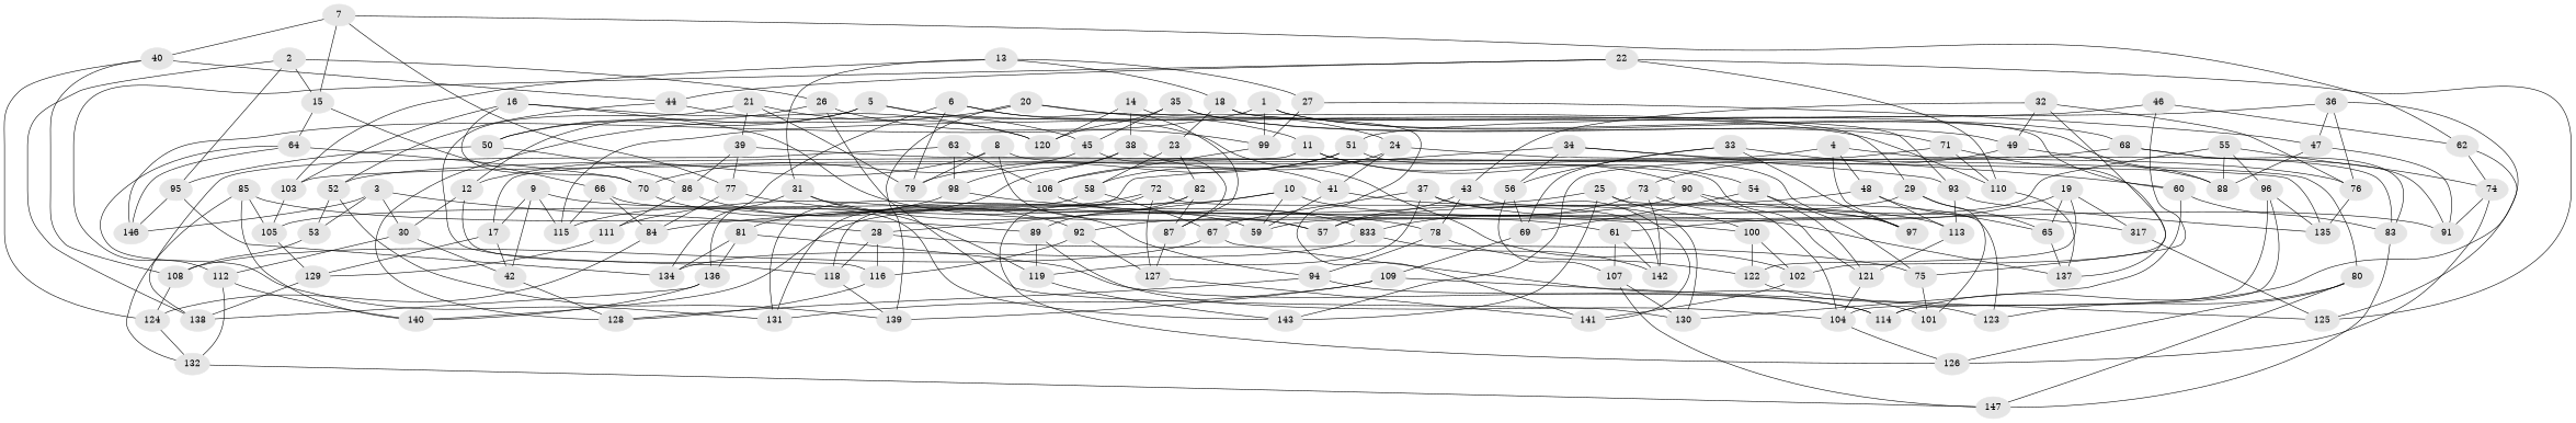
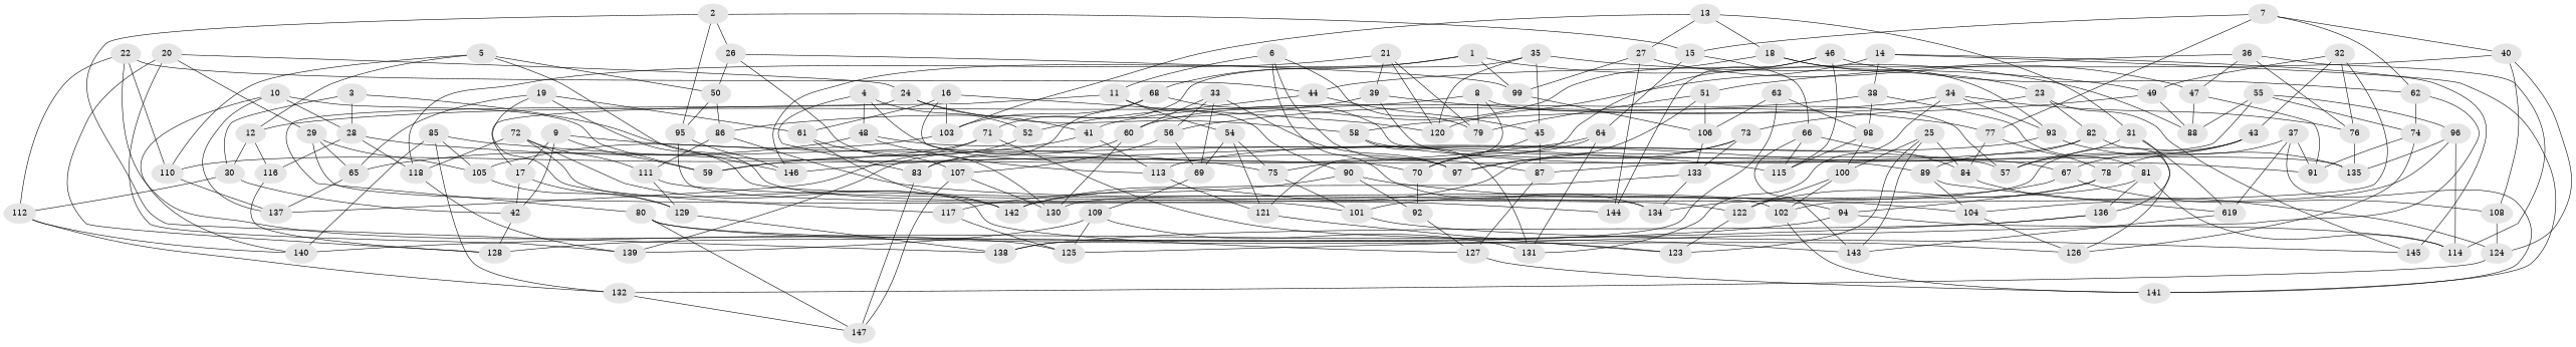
  graph {
    node [color=gray90 style=filled]
    1
    68
    88
    99
    146
    83
    103
    91
    106
    2
    15
    26
    95
    138
    64
    66
    50
    130
    134
    3
    30
-   53
    28
    42
    112
    108
    63
    98
    4
    48
    52
    97
    57
    65
    113
    139
    147
    5
    12
    102
    110
    116
    86
    141
    137
    6
    11
    79
    87
    17
    54
    90
    127
    7
    40
    62
    77
    44
    124
    125
    74
    84
    78
    8
    121
    123
    9
    59
    115
    129
    128
    10
    140
    118
    75
    69
-   117 [label=317]
+   117
    92
    104
    13
    18
    27
    31
    23
    60
    93
    47
-   119
+   144
+   119 [label=619]
    136
    105
    14
    38
    120
+   145
    41
    81
    70
    131
    143
    16
    61
    107
    142
    58
    82
    135
    19
    122
    20
    24
    29
    80
    101
    21
    39
    22
    45
    132
    67
    126
    89
    25
    100
    32
    43
    49
    76
    73
    33
    56
    109
    34
    35
    71
    36
    51
    114
    37
    111
    94
    46
-   133 [label=833]
+   133
    55
    96
    72
    85
    1 -- 68
    1 -- 88
    1 -- 99
    1 -- 146
    68 -- 83
    68 -- 103
    68 -- 91
    99 -- 106
    83 -- 147
    103 -- 105
    106 -- 133
    2 -- 15
    2 -- 26
    2 -- 95
    2 -- 138
    15 -- 64
    15 -- 66
    26 -- 99
    26 -- 50
    26 -- 130
    95 -- 146
    95 -- 134
    64 -- 146
    64 -- 70
    64 -- 131
    66 -- 84
    66 -- 115
    66 -- 143
    50 -- 95
    50 -- 86
    3 -- 146
    3 -- 30
-   3 -- 53
    3 -- 28
    30 -- 42
    30 -- 112
-   53 -- 108
    28 -- 116
    28 -- 118
    28 -- 75
    42 -- 128
    112 -- 140
    112 -- 132
    108 -- 124
    63 -- 106
    63 -- 138
    63 -- 98
    98 -- 115
    98 -- 100
    4 -- 83
    4 -- 48
    4 -- 52
    4 -- 97
    48 -- 57
    48 -- 65
    48 -- 113
-   52 -- 53
    52 -- 139
    65 -- 137
    113 -- 121
    5 -- 50
    5 -- 12
    5 -- 102
    5 -- 110
    12 -- 30
    12 -- 116
    102 -- 141
    110 -- 137
    116 -- 128
    86 -- 111
    86 -- 94
    6 -- 134
    6 -- 11
    6 -- 79
    6 -- 87
    11 -- 17
    11 -- 54
    11 -- 90
    87 -- 127
    17 -- 42
    17 -- 129
    54 -- 121
    54 -- 75
    54 -- 69
    90 -- 117
    90 -- 92
    90 -- 104
    127 -- 141
    7 -- 15
    7 -- 40
    7 -- 62
    7 -- 77
    40 -- 108
    40 -- 44
    40 -- 124
    62 -- 125
    62 -- 74
    77 -- 84
    77 -- 78
    44 -- 52
    44 -- 45
    124 -- 132
    74 -- 91
    74 -- 126
    84 -- 124
    78 -- 122
    78 -- 94
    8 -- 57
    8 -- 12
    8 -- 79
    8 -- 121
-   121 -- 104
+   121 -- 123
    9 -- 42
    9 -- 17
    9 -- 59
    9 -- 115
    129 -- 138
    10 -- 28
    10 -- 137
    10 -- 59
    10 -- 140
    118 -- 139
    75 -- 101
    69 -- 109
    117 -- 125
-   92 -- 116
    92 -- 127
    104 -- 126
    13 -- 103
    13 -- 18
    13 -- 27
    13 -- 31
    18 -- 23
    18 -- 60
    18 -- 93
    27 -- 99
    27 -- 47
+   27 -- 144
    31 -- 57
    31 -- 119
    31 -- 136
+   23 -- 145
    23 -- 58
    23 -- 82
    60 -- 83
    60 -- 130
    93 -- 113
    93 -- 135
    47 -- 88
    47 -- 91
    119 -- 143
    136 -- 138
    136 -- 140
    105 -- 129
    14 -- 141
    14 -- 38
    14 -- 120
+   14 -- 145
    38 -- 98
    38 -- 41
    38 -- 81
    41 -- 113
    41 -- 59
    81 -- 134
    81 -- 136
    81 -- 114
    70 -- 92
    16 -- 103
    16 -- 120
    16 -- 70
    16 -- 61
    61 -- 107
    61 -- 142
    107 -- 130
    107 -- 147
    58 -- 131
    58 -- 67
    82 -- 87
    82 -- 126
    82 -- 89
    19 -- 65
    19 -- 117
    19 -- 61
    19 -- 122
    122 -- 123
    20 -- 139
    20 -- 128
    20 -- 24
    20 -- 29
    24 -- 41
    24 -- 58
    24 -- 80
    29 -- 65
    29 -- 105
    29 -- 101
    80 -- 147
    80 -- 123
    80 -- 126
+   101 -- 145
    21 -- 79
    21 -- 118
    21 -- 120
    21 -- 39
    39 -- 86
    39 -- 77
    39 -- 135
    22 -- 112
    22 -- 110
    22 -- 44
    22 -- 125
    45 -- 87
    45 -- 70
    132 -- 147
    67 -- 108
    67 -- 101
    89 -- 104
    89 -- 119
    25 -- 84
    25 -- 123
    25 -- 143
    25 -- 100
    100 -- 102
    100 -- 122
    32 -- 102
    32 -- 43
    32 -- 49
    32 -- 76
    43 -- 130
    43 -- 57
    43 -- 78
    49 -- 88
    49 -- 73
    76 -- 135
    73 -- 97
    73 -- 142
    73 -- 133
    33 -- 97
    33 -- 69
    33 -- 60
    33 -- 56
    56 -- 69
    56 -- 107
    109 -- 139
    109 -- 125
    109 -- 131
    34 -- 93
    34 -- 131
    34 -- 76
    34 -- 56
    35 -- 120
    35 -- 45
    35 -- 49
    35 -- 71
    71 -- 110
    71 -- 137
    71 -- 143
    36 -- 47
    36 -- 76
    36 -- 51
    36 -- 114
    51 -- 106
    51 -- 97
    51 -- 79
    37 -- 91
    37 -- 141
    37 -- 119
    37 -- 67
    111 -- 129
+   111 -- 144
    94 -- 128
    94 -- 114
    46 -- 62
    46 -- 115
    46 -- 75
+   46 -- 144
    133 -- 134
    133 -- 142
    55 -- 88
    55 -- 74
    55 -- 59
    55 -- 96
    96 -- 104
    96 -- 135
    96 -- 114
    72 -- 127
    72 -- 118
    72 -- 142
    72 -- 111
    85 -- 140
    85 -- 105
    85 -- 132
    85 -- 89
  }
